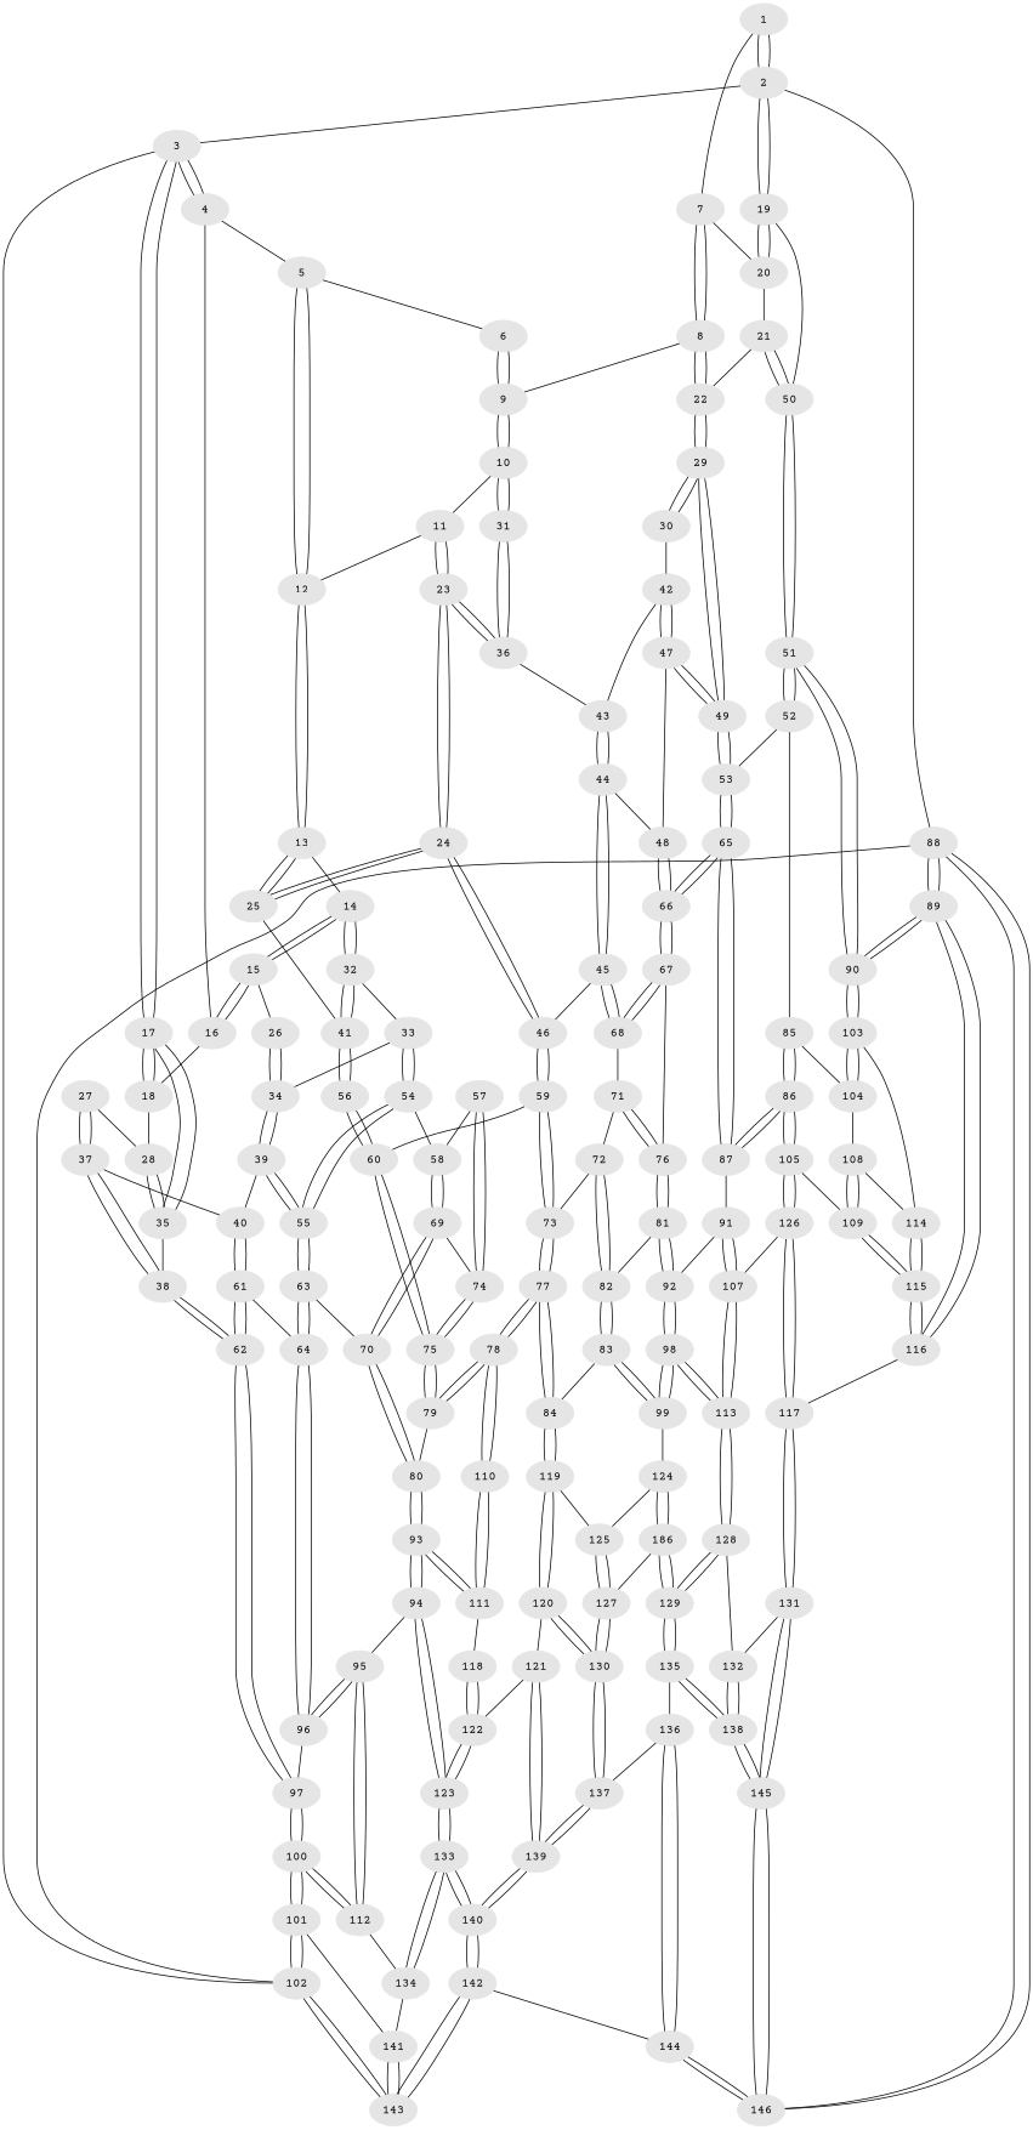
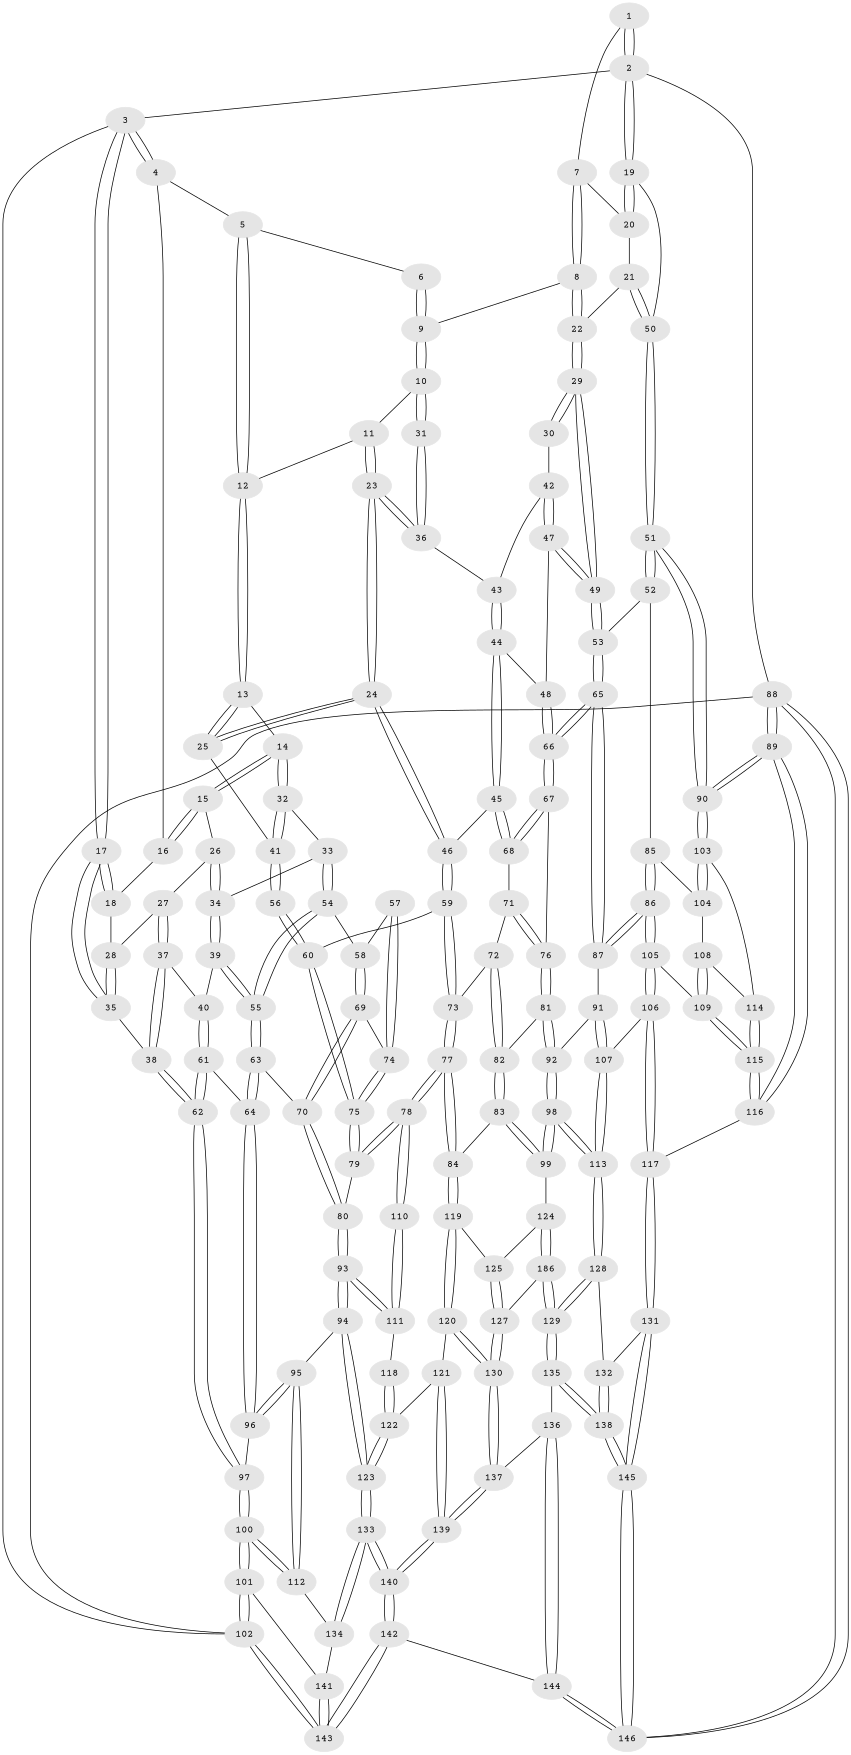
  graph {
    fontname="Courier Prime"
    node [color=gray90 fontname="Courier Prime" style=filled]
    edge [fontname="Courier Prime"]
    1
    2
    7
    3
    19
    88
    8
    20
    4
    17
    102
    50
    89
    146
    5
    16
    18
    35
    143
    6
    12
    9
    13
    10
    22
    21
    29
    11
    31
    23
    36
    24
    14
    25
    15
    32
    41
    26
    33
    27
    34
    28
    38
    51
    30
    49
    46
    43
    59
    56
    37
    39
    40
    42
    53
    47
    54
    55
    58
    62
    44
    61
    97
    63
    64
    60
    48
    45
    68
    66
    71
    73
    67
    65
    52
    90
    85
    103
    86
    104
    87
    69
    70
    57
    74
    75
    77
    79
    96
    100
    80
    91
    76
    81
    72
    93
    82
    83
    78
    84
    92
    110
    119
    111
    94
    98
    99
    124
    120
    125
    105
    108
-   106 [label=126]
+   106
    109
    107
    116
    117
    114
    113
    95
    123
    118
    112
    133
    134
    101
    128
    n128 [label=186]
    141
    115
    131
    122
    129
    132
    145
    121
    130
    127
    139
    137
    140
    135
    138
    136
    142
    144
    1 -- 2
    1 -- 2
    1 -- 7
    2 -- 3
    2 -- 19
    2 -- 19
    2 -- 88
    7 -- 8
    7 -- 8
    7 -- 20
    3 -- 4
    3 -- 4
    3 -- 17
    3 -- 17
    3 -- 102
    19 -- 20
    19 -- 20
    19 -- 50
    88 -- 102
    88 -- 89
    88 -- 89
    88 -- 146
    88 -- 146
    8 -- 9
    8 -- 22
    8 -- 22
    20 -- 21
    4 -- 5
    4 -- 16
    17 -- 18
    17 -- 18
    17 -- 35
    17 -- 35
    102 -- 143
    102 -- 143
    50 -- 51
    50 -- 51
    89 -- 90
    89 -- 90
    89 -- 116
    89 -- 116
    5 -- 6
    5 -- 12
    5 -- 12
    16 -- 18
    18 -- 28
    35 -- 38
    6 -- 9
    6 -- 9
    12 -- 13
    12 -- 13
    9 -- 10
    9 -- 10
    13 -- 14
    13 -- 25
    13 -- 25
    10 -- 11
    10 -- 31
    10 -- 31
    22 -- 29
    22 -- 29
    21 -- 50
    21 -- 50
    21 -- 22
    29 -- 30
    29 -- 30
    29 -- 49
    29 -- 49
    11 -- 12
    11 -- 23
    11 -- 23
    31 -- 36
    31 -- 36
    23 -- 36
    23 -- 36
    23 -- 24
    23 -- 24
    36 -- 43
    24 -- 25
    24 -- 25
    24 -- 46
    24 -- 46
    14 -- 15
    14 -- 15
    14 -- 32
    14 -- 32
    25 -- 41
    15 -- 16
    15 -- 16
    15 -- 26
    32 -- 41
    32 -- 41
    32 -- 33
    41 -- 56
    41 -- 56
+   26 -- 27
    26 -- 34
    26 -- 34
    33 -- 34
    33 -- 54
    33 -- 54
    27 -- 28
    27 -- 37
    27 -- 37
    34 -- 39
    34 -- 39
    28 -- 35
    28 -- 35
    38 -- 62
    38 -- 62
    51 -- 52
    51 -- 52
    51 -- 90
    51 -- 90
    30 -- 42
    49 -- 53
    49 -- 53
    46 -- 59
    46 -- 59
    43 -- 44
    43 -- 44
    59 -- 60
    59 -- 73
    59 -- 73
    56 -- 60
    56 -- 60
    37 -- 38
    37 -- 38
    37 -- 40
    39 -- 40
    39 -- 55
    39 -- 55
    40 -- 61
    40 -- 61
    42 -- 43
    42 -- 47
    42 -- 47
    53 -- 65
    53 -- 65
    47 -- 49
    47 -- 49
    47 -- 48
    54 -- 55
    54 -- 55
    54 -- 58
    55 -- 63
    55 -- 63
    58 -- 69
    58 -- 69
    62 -- 97
    62 -- 97
    44 -- 48
    44 -- 45
    44 -- 45
    61 -- 62
    61 -- 62
    61 -- 64
    97 -- 100
    97 -- 100
    63 -- 64
    63 -- 64
    63 -- 70
    64 -- 96
    64 -- 96
    60 -- 75
    60 -- 75
    48 -- 66
    48 -- 66
    45 -- 46
    45 -- 68
    45 -- 68
    68 -- 71
    66 -- 67
    66 -- 67
    71 -- 76
    71 -- 76
    71 -- 72
    73 -- 77
    73 -- 77
    67 -- 68
    67 -- 68
    67 -- 76
    65 -- 66
    65 -- 66
    65 -- 87
    65 -- 87
    52 -- 53
    52 -- 85
    90 -- 103
    90 -- 103
    85 -- 86
    85 -- 86
    85 -- 104
    103 -- 104
    103 -- 104
    103 -- 114
    86 -- 87
    86 -- 87
    86 -- 105
    86 -- 105
    104 -- 108
    87 -- 91
    69 -- 70
    69 -- 70
    69 -- 74
    70 -- 80
    70 -- 80
    57 -- 58
    57 -- 74
    57 -- 74
    74 -- 75
    74 -- 75
    75 -- 79
    75 -- 79
    77 -- 78
    77 -- 78
    77 -- 84
    77 -- 84
    79 -- 80
    96 -- 97
    100 -- 112
    100 -- 112
    100 -- 101
    100 -- 101
    80 -- 93
    80 -- 93
    91 -- 92
    91 -- 107
    91 -- 107
    76 -- 81
    76 -- 81
    81 -- 82
    81 -- 92
    81 -- 92
    72 -- 73
    72 -- 82
    72 -- 82
    93 -- 111
    93 -- 111
    93 -- 94
    93 -- 94
    82 -- 83
    82 -- 83
    83 -- 84
    83 -- 99
    83 -- 99
    78 -- 79
    78 -- 79
    78 -- 110
    78 -- 110
    84 -- 119
    84 -- 119
    92 -- 98
    92 -- 98
    110 -- 111
    110 -- 111
    119 -- 120
    119 -- 120
    119 -- 125
    111 -- 118
    94 -- 95
    94 -- 123
    94 -- 123
    98 -- 99
    98 -- 99
    98 -- 113
    98 -- 113
    99 -- 124
    124 -- 125
    124 -- n128
    124 -- n128
    120 -- 121
    120 -- 130
    120 -- 130
    125 -- 127
    125 -- 127
    105 -- 106
    105 -- 106
    105 -- 109
    108 -- 109
    108 -- 109
    108 -- 114
    106 -- 107
    106 -- 117
    106 -- 117
    109 -- 115
    109 -- 115
    107 -- 113
    107 -- 113
    116 -- 117
    117 -- 131
    117 -- 131
    114 -- 115
    114 -- 115
    113 -- 128
    113 -- 128
    95 -- 96
    95 -- 96
    95 -- 112
    95 -- 112
    123 -- 133
    123 -- 133
    118 -- 122
    118 -- 122
    112 -- 134
    133 -- 134
    133 -- 134
    133 -- 140
    133 -- 140
    134 -- 141
    101 -- 102
    101 -- 102
    101 -- 141
    128 -- 129
    128 -- 129
    128 -- 132
    n128 -- 129
    n128 -- 129
    n128 -- 127
    141 -- 143
    141 -- 143
    115 -- 116
    115 -- 116
    131 -- 132
    131 -- 145
    131 -- 145
    122 -- 123
    122 -- 123
    129 -- 135
    129 -- 135
    132 -- 138
    132 -- 138
    145 -- 146
    145 -- 146
    121 -- 122
    121 -- 139
    121 -- 139
    130 -- 137
    130 -- 137
    127 -- 130
    127 -- 130
    139 -- 140
    139 -- 140
    137 -- 139
    137 -- 139
    140 -- 142
    140 -- 142
    135 -- 138
    135 -- 138
    135 -- 136
    138 -- 145
    138 -- 145
    136 -- 137
    136 -- 144
    136 -- 144
    142 -- 143
    142 -- 143
    142 -- 144
    144 -- 146
    144 -- 146
  }
